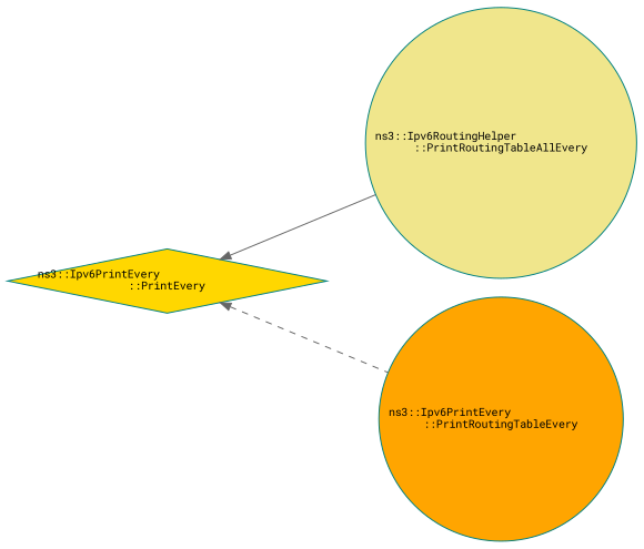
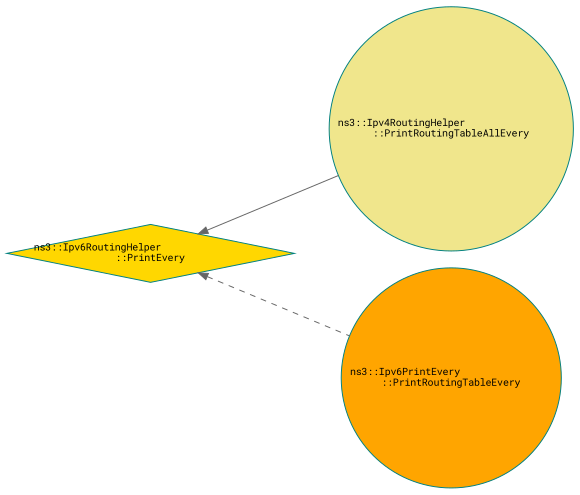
  digraph {
    fontname="Roboto Mono"
    rankdir=LR
    node [color=teal fontname="Roboto Mono" fontsize=10 shape=circle style=filled]
    edge [color=gray40 dir=back fontname="Roboto Mono" fontsize=10 labelfontname=Helvetica labelfontsize=10]
-   n1 [fillcolor=gold fontcolor=black height=0.2 label="ns3::Ipv6PrintEvery\l::PrintEvery" shape=diamond width=0.4]
-   n2 [fillcolor=khaki height=0.2 label="ns3::Ipv6RoutingHelper\l::PrintRoutingTableAllEvery" width=0.4]
+   n1 [fillcolor=gold fontcolor=black height=0.2 label="ns3::Ipv6RoutingHelper\l::PrintEvery" shape=diamond width=0.4]
+   n2 [fillcolor=khaki height=0.2 label="ns3::Ipv4RoutingHelper\l::PrintRoutingTableAllEvery" width=0.4]
    n3 [fillcolor=orange height=0.2 label="ns3::Ipv6PrintEvery\l::PrintRoutingTableEvery" width=0.4]
    n1 -> n2 [style=solid]
    n1 -> n3 [style=dashed]
  }
